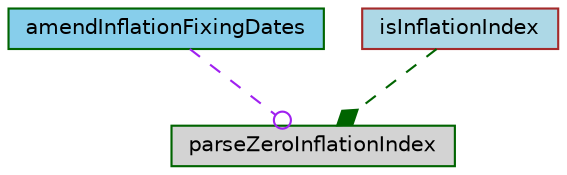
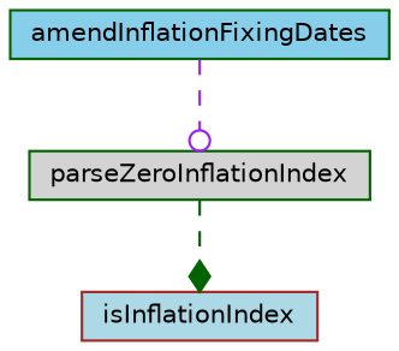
  digraph {
    rankdir=TB
    node [color=darkgreen fontname=Helvetica fontsize=10 shape=box style=filled]
    edge [fontname=Helvetica fontsize=10 labelfontname=Helvetica labelfontsize=10 style=dashed]
    n1 [fillcolor=skyblue fontcolor=black height=0.2 label=amendInflationFixingDates width=0.4]
    n2 [fillcolor=lightgrey height=0.2 label=parseZeroInflationIndex width=0.4]
    n3 [color=brown fillcolor=lightblue height=0.2 label=isInflationIndex width=0.4]
    n1 -> n2 [arrowhead=odot color=purple]
-   n3 -> n2 [arrowhead=diamond color=darkgreen]
+   n2 -> n3 [arrowhead=diamond color=darkgreen]
  }
